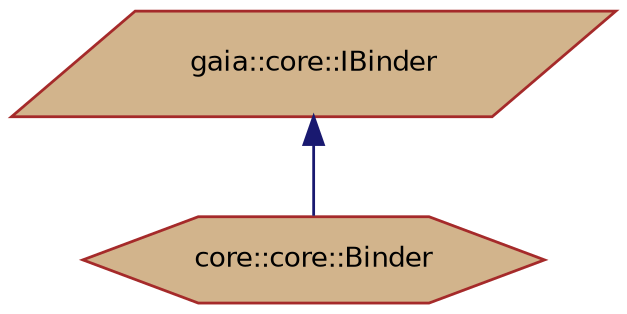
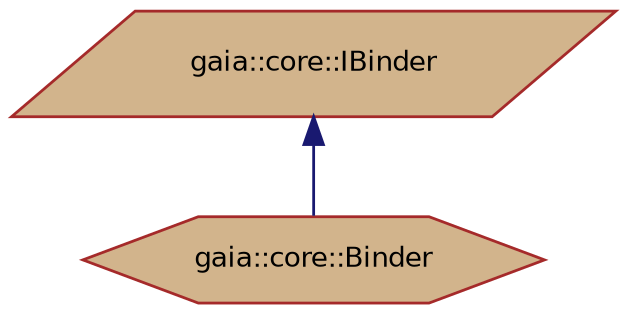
  digraph {
    node [color=brown fillcolor=tan fontname=Helvetica fontsize=10 style=filled]
-   n1 [fontcolor=black height=0.2 label="core::core::Binder" shape=hexagon width=0.4]
+   n1 [fontcolor=black height=0.2 label="gaia::core::Binder" shape=hexagon width=0.4]
    n2 [height=0.2 label="gaia::core::IBinder" shape=parallelogram width=0.4]
    n2 -> n1 [color=midnightblue dir=back fontname=Helvetica fontsize=10 labelfontname=Helvetica labelfontsize=10 style=solid]
  }
